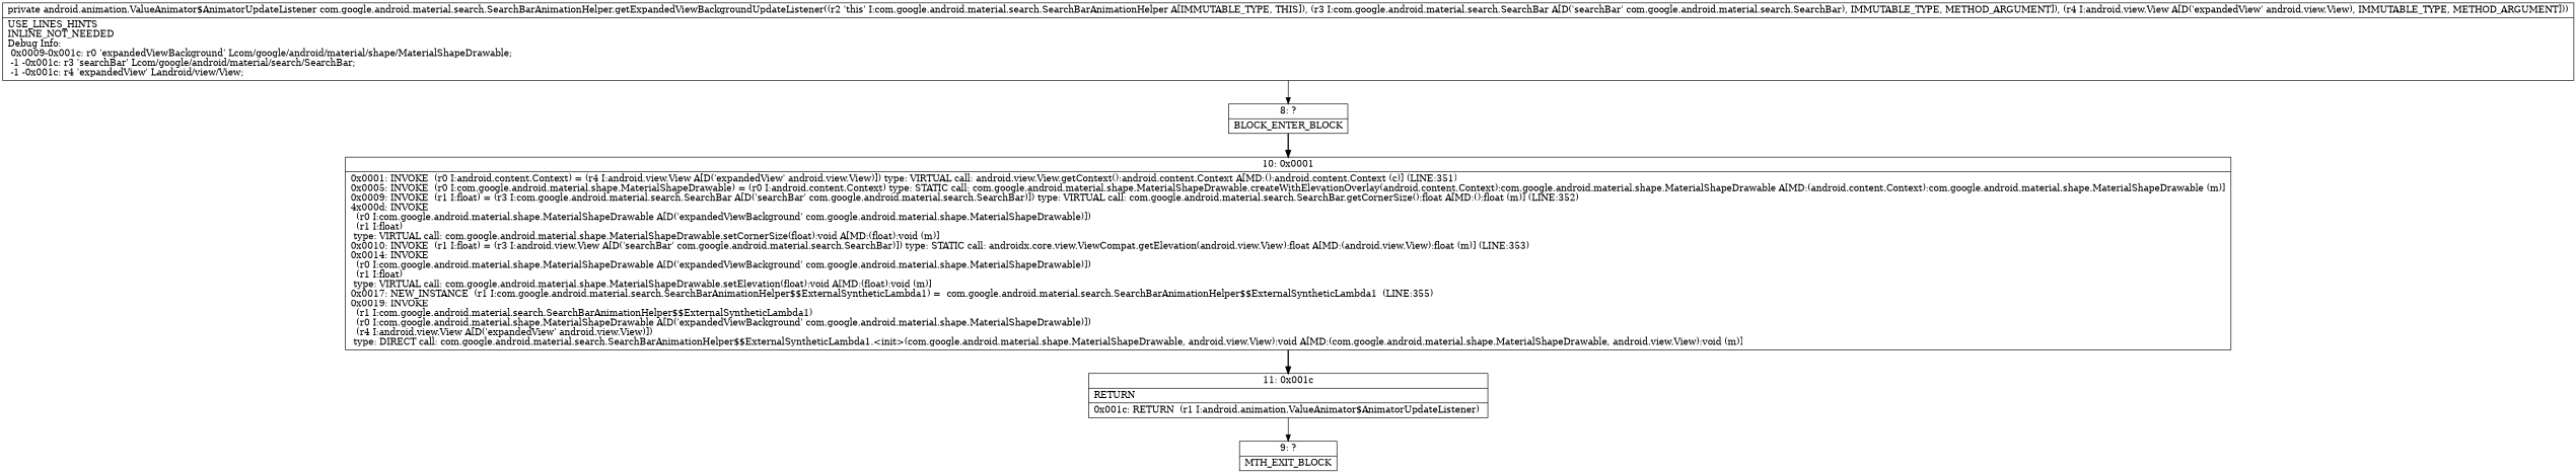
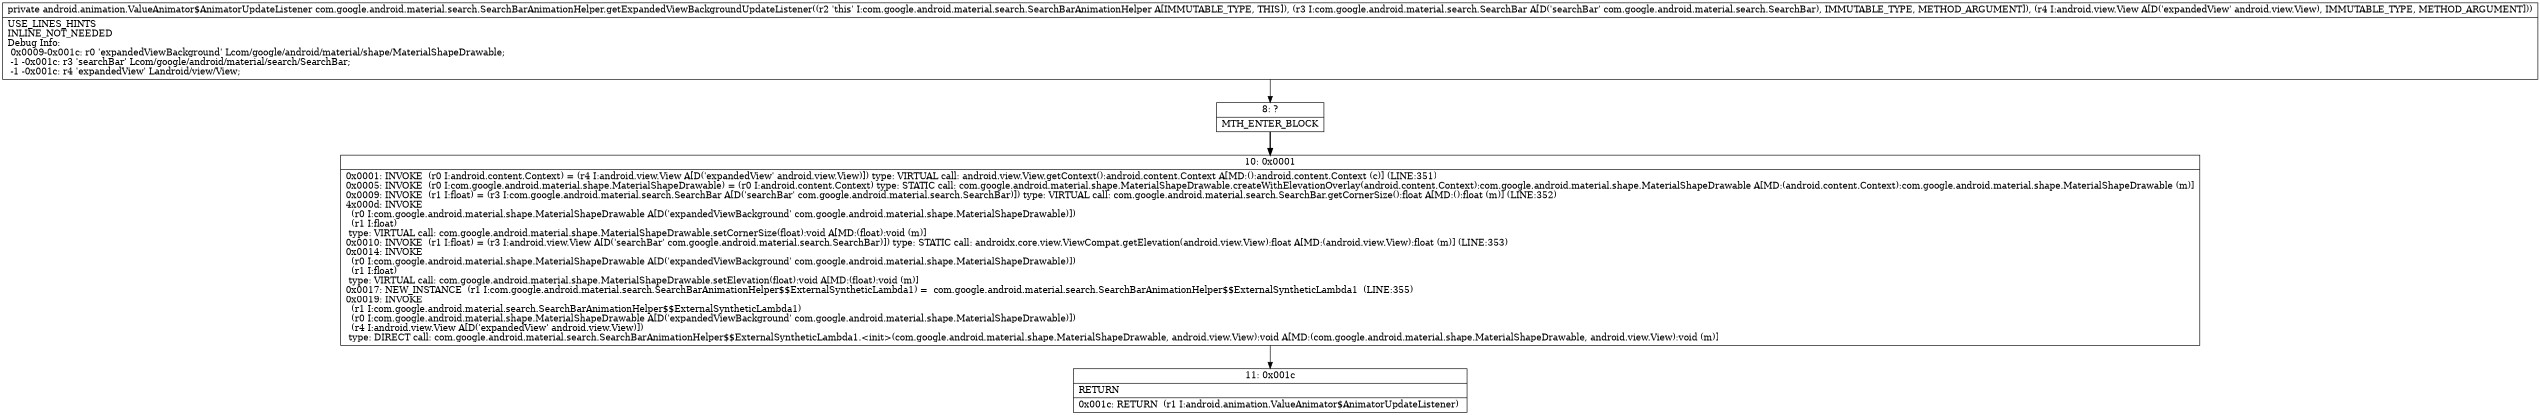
  digraph {
    node [shape=record]
    edge [style=bold]
-   n1 [label="{8\:\ ?|BLOCK_ENTER_BLOCK\l}"]
+   n1 [label="{8\:\ ?|MTH_ENTER_BLOCK\l}"]
    n2 [label="{10\:\ 0x0001|0x0001: INVOKE  (r0 I:android.content.Context) = (r4 I:android.view.View A[D('expandedView' android.view.View)]) type: VIRTUAL call: android.view.View.getContext():android.content.Context A[MD:():android.content.Context (c)] (LINE:351)\l0x0005: INVOKE  (r0 I:com.google.android.material.shape.MaterialShapeDrawable) = (r0 I:android.content.Context) type: STATIC call: com.google.android.material.shape.MaterialShapeDrawable.createWithElevationOverlay(android.content.Context):com.google.android.material.shape.MaterialShapeDrawable A[MD:(android.content.Context):com.google.android.material.shape.MaterialShapeDrawable (m)]\l0x0009: INVOKE  (r1 I:float) = (r3 I:com.google.android.material.search.SearchBar A[D('searchBar' com.google.android.material.search.SearchBar)]) type: VIRTUAL call: com.google.android.material.search.SearchBar.getCornerSize():float A[MD:():float (m)] (LINE:352)\l4x000d: INVOKE  \l  (r0 I:com.google.android.material.shape.MaterialShapeDrawable A[D('expandedViewBackground' com.google.android.material.shape.MaterialShapeDrawable)])\l  (r1 I:float)\l type: VIRTUAL call: com.google.android.material.shape.MaterialShapeDrawable.setCornerSize(float):void A[MD:(float):void (m)]\l0x0010: INVOKE  (r1 I:float) = (r3 I:android.view.View A[D('searchBar' com.google.android.material.search.SearchBar)]) type: STATIC call: androidx.core.view.ViewCompat.getElevation(android.view.View):float A[MD:(android.view.View):float (m)] (LINE:353)\l0x0014: INVOKE  \l  (r0 I:com.google.android.material.shape.MaterialShapeDrawable A[D('expandedViewBackground' com.google.android.material.shape.MaterialShapeDrawable)])\l  (r1 I:float)\l type: VIRTUAL call: com.google.android.material.shape.MaterialShapeDrawable.setElevation(float):void A[MD:(float):void (m)]\l0x0017: NEW_INSTANCE  (r1 I:com.google.android.material.search.SearchBarAnimationHelper$$ExternalSyntheticLambda1) =  com.google.android.material.search.SearchBarAnimationHelper$$ExternalSyntheticLambda1  (LINE:355)\l0x0019: INVOKE  \l  (r1 I:com.google.android.material.search.SearchBarAnimationHelper$$ExternalSyntheticLambda1)\l  (r0 I:com.google.android.material.shape.MaterialShapeDrawable A[D('expandedViewBackground' com.google.android.material.shape.MaterialShapeDrawable)])\l  (r4 I:android.view.View A[D('expandedView' android.view.View)])\l type: DIRECT call: com.google.android.material.search.SearchBarAnimationHelper$$ExternalSyntheticLambda1.\<init\>(com.google.android.material.shape.MaterialShapeDrawable, android.view.View):void A[MD:(com.google.android.material.shape.MaterialShapeDrawable, android.view.View):void (m)]\l}"]
    n3 [label="{11\:\ 0x001c|RETURN\l|0x001c: RETURN  (r1 I:android.animation.ValueAnimator$AnimatorUpdateListener) \l}"]
-   n4 [label="{9\:\ ?|MTH_EXIT_BLOCK\l}"]
    n5 [label="{private android.animation.ValueAnimator$AnimatorUpdateListener com.google.android.material.search.SearchBarAnimationHelper.getExpandedViewBackgroundUpdateListener((r2 'this' I:com.google.android.material.search.SearchBarAnimationHelper A[IMMUTABLE_TYPE, THIS]), (r3 I:com.google.android.material.search.SearchBar A[D('searchBar' com.google.android.material.search.SearchBar), IMMUTABLE_TYPE, METHOD_ARGUMENT]), (r4 I:android.view.View A[D('expandedView' android.view.View), IMMUTABLE_TYPE, METHOD_ARGUMENT]))  | USE_LINES_HINTS\lINLINE_NOT_NEEDED\lDebug Info:\l  0x0009\-0x001c: r0 'expandedViewBackground' Lcom\/google\/android\/material\/shape\/MaterialShapeDrawable;\l  \-1 \-0x001c: r3 'searchBar' Lcom\/google\/android\/material\/search\/SearchBar;\l  \-1 \-0x001c: r4 'expandedView' Landroid\/view\/View;\l}"]
    n1 -> n2
-   n2 -> n3
-   n3 -> n4 [style=solid]
+   n2 -> n3 [style=solid]
    n5 -> n1 [style=solid]
  }
